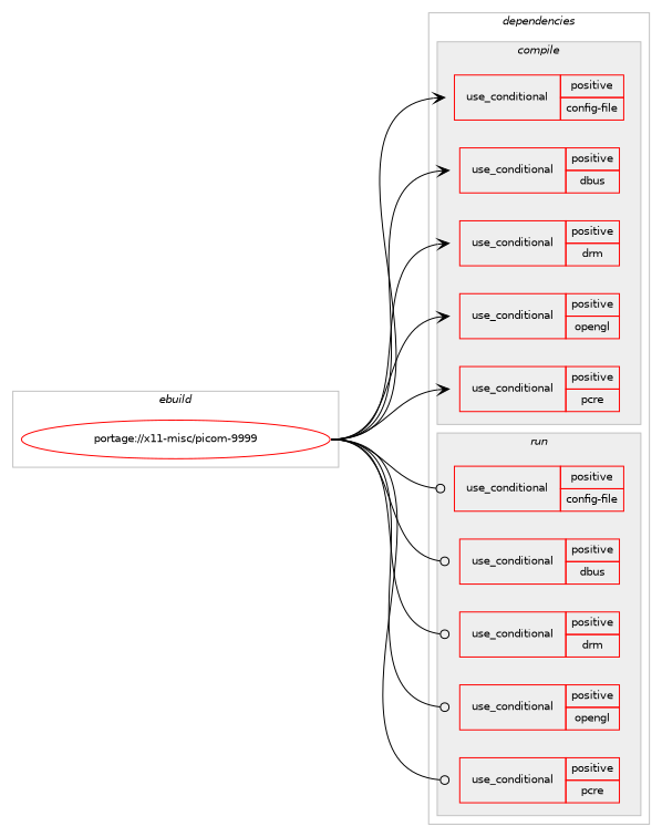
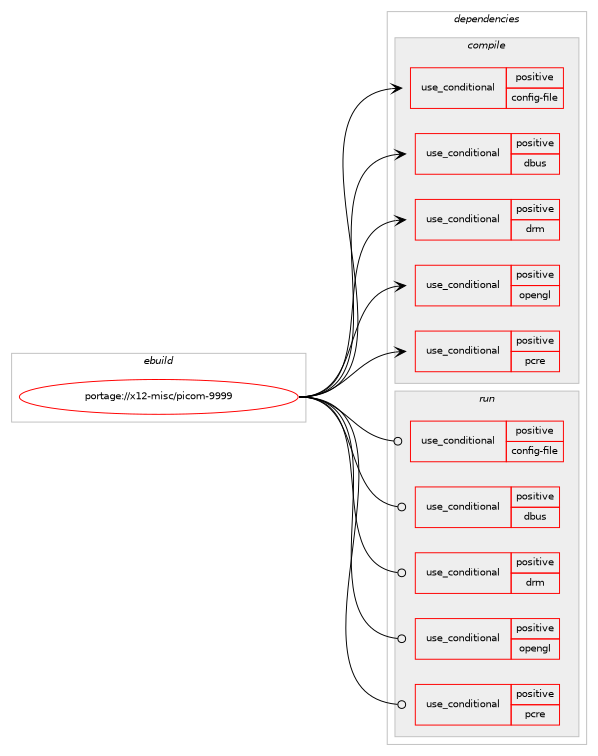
  digraph {
    compound=true
    concentrate=true
    fontname=Helvetica
    fontsize=10
    newrank=true
    rankdir=LR
    ranksep=1.5
    node [color=red fontname=Helvetica fontsize=10 shape=none]
    edge [arrowhead=vee headport=w style=solid tailport=e weight=20]
-   n1 [label="portage://x11-misc/picom-9999" width=4 shape=""]
+   n1 [label="portage://x12-misc/picom-9999" width=4 shape=""]
    n2 [label=<<TABLE BORDER="0" CELLBORDER="1" CELLSPACING="0" CELLPADDING="4"><TR><TD ROWSPAN="3" CELLPADDING="10">use_conditional</TD></TR><TR><TD>positive</TD></TR><TR><TD>config-file</TD></TR></TABLE>>]
    n3 [label=<<TABLE BORDER="0" CELLBORDER="1" CELLSPACING="0" CELLPADDING="4"><TR><TD ROWSPAN="3" CELLPADDING="10">use_conditional</TD></TR><TR><TD>positive</TD></TR><TR><TD>dbus</TD></TR></TABLE>>]
    n4 [label=<<TABLE BORDER="0" CELLBORDER="1" CELLSPACING="0" CELLPADDING="4"><TR><TD ROWSPAN="3" CELLPADDING="10">use_conditional</TD></TR><TR><TD>positive</TD></TR><TR><TD>drm</TD></TR></TABLE>>]
    n5 [label=<<TABLE BORDER="0" CELLBORDER="1" CELLSPACING="0" CELLPADDING="4"><TR><TD ROWSPAN="3" CELLPADDING="10">use_conditional</TD></TR><TR><TD>positive</TD></TR><TR><TD>opengl</TD></TR></TABLE>>]
    n6 [label=<<TABLE BORDER="0" CELLBORDER="1" CELLSPACING="0" CELLPADDING="4"><TR><TD ROWSPAN="3" CELLPADDING="10">use_conditional</TD></TR><TR><TD>positive</TD></TR><TR><TD>pcre</TD></TR></TABLE>>]
    n7 [label=<<TABLE BORDER="0" CELLBORDER="1" CELLSPACING="0" CELLPADDING="4"><TR><TD ROWSPAN="3" CELLPADDING="10">use_conditional</TD></TR><TR><TD>positive</TD></TR><TR><TD>config-file</TD></TR></TABLE>>]
    n8 [label=<<TABLE BORDER="0" CELLBORDER="1" CELLSPACING="0" CELLPADDING="4"><TR><TD ROWSPAN="3" CELLPADDING="10">use_conditional</TD></TR><TR><TD>positive</TD></TR><TR><TD>dbus</TD></TR></TABLE>>]
    n9 [label=<<TABLE BORDER="0" CELLBORDER="1" CELLSPACING="0" CELLPADDING="4"><TR><TD ROWSPAN="3" CELLPADDING="10">use_conditional</TD></TR><TR><TD>positive</TD></TR><TR><TD>drm</TD></TR></TABLE>>]
    n10 [label=<<TABLE BORDER="0" CELLBORDER="1" CELLSPACING="0" CELLPADDING="4"><TR><TD ROWSPAN="3" CELLPADDING="10">use_conditional</TD></TR><TR><TD>positive</TD></TR><TR><TD>opengl</TD></TR></TABLE>>]
    n11 [label=<<TABLE BORDER="0" CELLBORDER="1" CELLSPACING="0" CELLPADDING="4"><TR><TD ROWSPAN="3" CELLPADDING="10">use_conditional</TD></TR><TR><TD>positive</TD></TR><TR><TD>pcre</TD></TR></TABLE>>]
    subgraph cluster_1 {
      color=gray
      label=<<i>ebuild</i>>
      rank=same
      n1
    }
    subgraph cluster_2 {
      color=gray
      label=<<i>dependencies</i>>
      subgraph cluster_3 {
        color=gray
        fillcolor="#eeeeee"
        label=<<i>compile</i>>
        style=filled
        subgraph sub_4 {
          color=gray
          fillcolor="#eeeeee"
          label=<<i>compile</i>>
          style=filled
          n2
        }
        subgraph sub_5 {
          color=gray
          fillcolor="#eeeeee"
          label=<<i>compile</i>>
          style=filled
          n3
        }
        subgraph sub_6 {
          color=gray
          fillcolor="#eeeeee"
          label=<<i>compile</i>>
          style=filled
          n4
        }
        subgraph sub_7 {
          color=gray
          fillcolor="#eeeeee"
          label=<<i>compile</i>>
          style=filled
          n5
        }
        subgraph sub_8 {
          color=gray
          fillcolor="#eeeeee"
          label=<<i>compile</i>>
          style=filled
          n6
        }
      }
      subgraph cluster_9 {
        color=gray
        fillcolor="#eeeeee"
        label=<<i>compile and run</i>>
        style=filled
      }
      subgraph cluster_10 {
        color=gray
        fillcolor="#eeeeee"
        label=<<i>run</i>>
        style=filled
        subgraph sub_11 {
          color=gray
          fillcolor="#eeeeee"
          label=<<i>run</i>>
          style=filled
          n7
        }
        subgraph sub_12 {
          color=gray
          fillcolor="#eeeeee"
          label=<<i>run</i>>
          style=filled
          n8
        }
        subgraph sub_13 {
          color=gray
          fillcolor="#eeeeee"
          label=<<i>run</i>>
          style=filled
          n9
        }
        subgraph sub_14 {
          color=gray
          fillcolor="#eeeeee"
          label=<<i>run</i>>
          style=filled
          n10
        }
        subgraph sub_15 {
          color=gray
          fillcolor="#eeeeee"
          label=<<i>run</i>>
          style=filled
          n11
        }
      }
    }
    subgraph cluster_16 {
      color=gray
      label=<<i>candidates</i>>
      rank=same
    }
    n1 -> n2
    n1 -> n3
    n1 -> n4
    n1 -> n5
    n1 -> n6
    n1 -> n7 [arrowhead=odot]
    n1 -> n8 [arrowhead=odot]
    n1 -> n9 [arrowhead=odot]
    n1 -> n10 [arrowhead=odot]
    n1 -> n11 [arrowhead=odot]
  }
